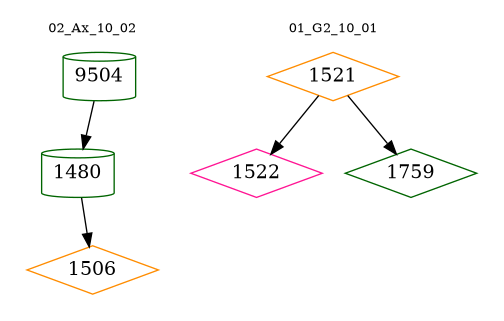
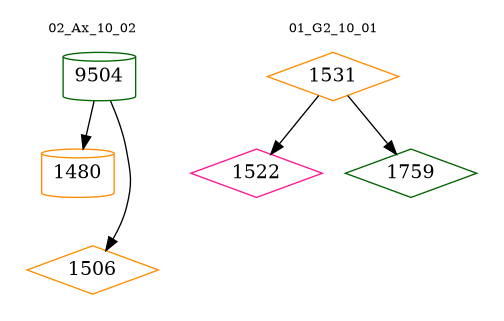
  digraph {
    node [color=darkorange shape=diamond]
    edge [color=black]
    n1 [color=darkgreen label=9504 shape=cylinder]
-   n2 [color=darkgreen label=1480 shape=cylinder]
+   n2 [label=1480 shape=cylinder]
    n3 [label=1506]
-   n4 [label=1521]
+   n4 [label=1531]
    n5 [color=deeppink label=1522]
    n6 [color=darkgreen label=1759]
    subgraph cluster_1 {
      color=white
      fontsize=10
      label="02_Ax_10_02"
      n1
      n2
      n3
    }
    subgraph cluster_2 {
      color=white
      fontsize=10
      label="01_G2_10_01"
      n4
      n5
      n6
    }
    n1 -> n2
-   n2 -> n3
+   n1 -> n3
    n4 -> n5
    n4 -> n6
  }
